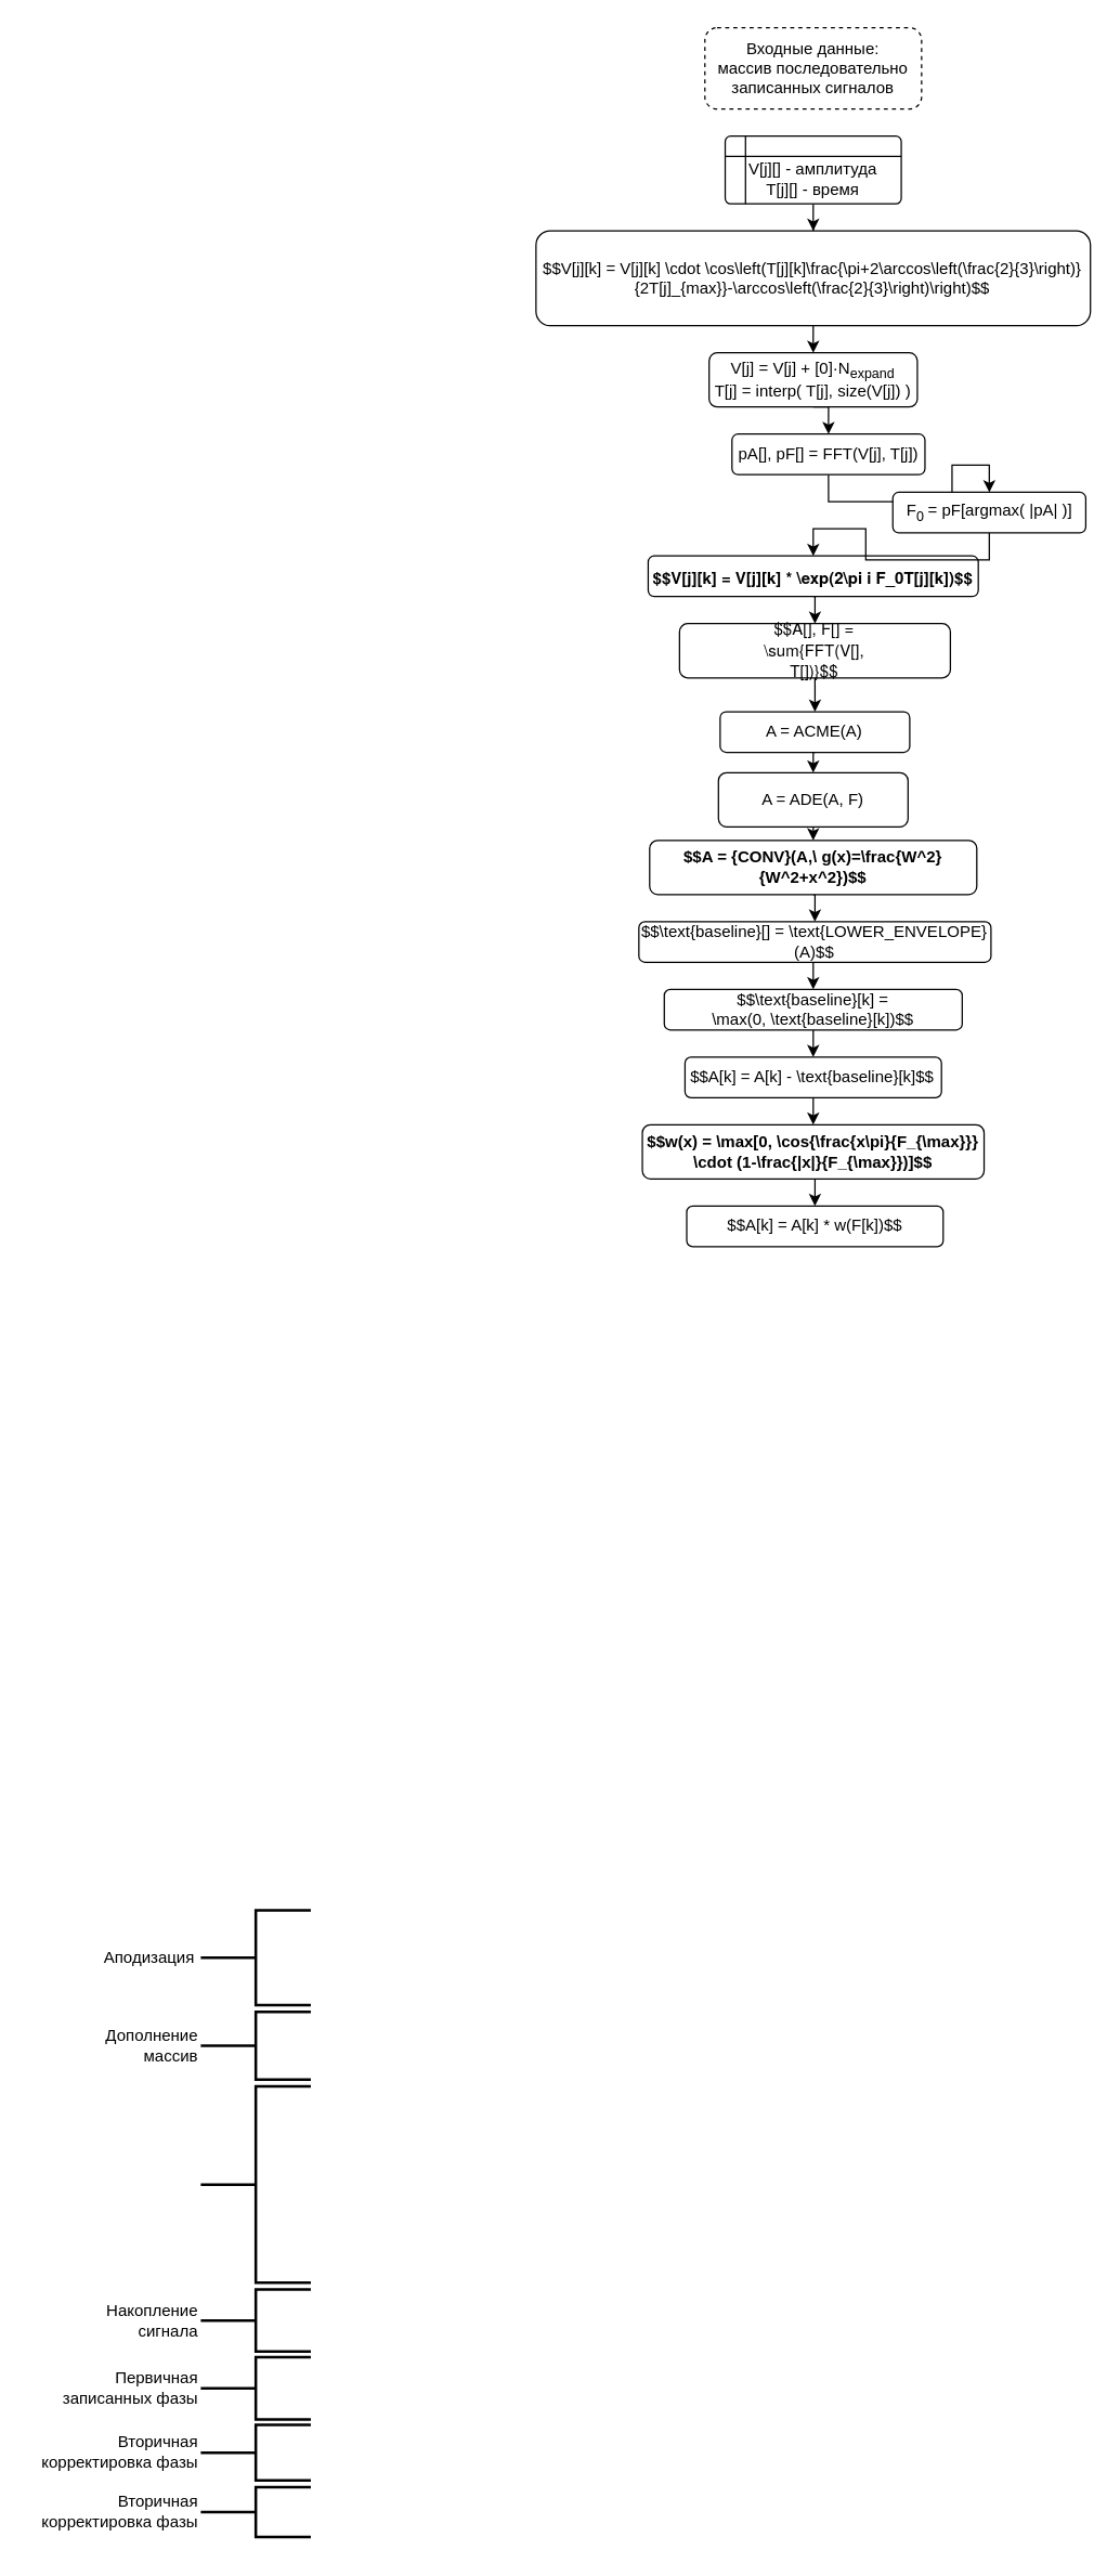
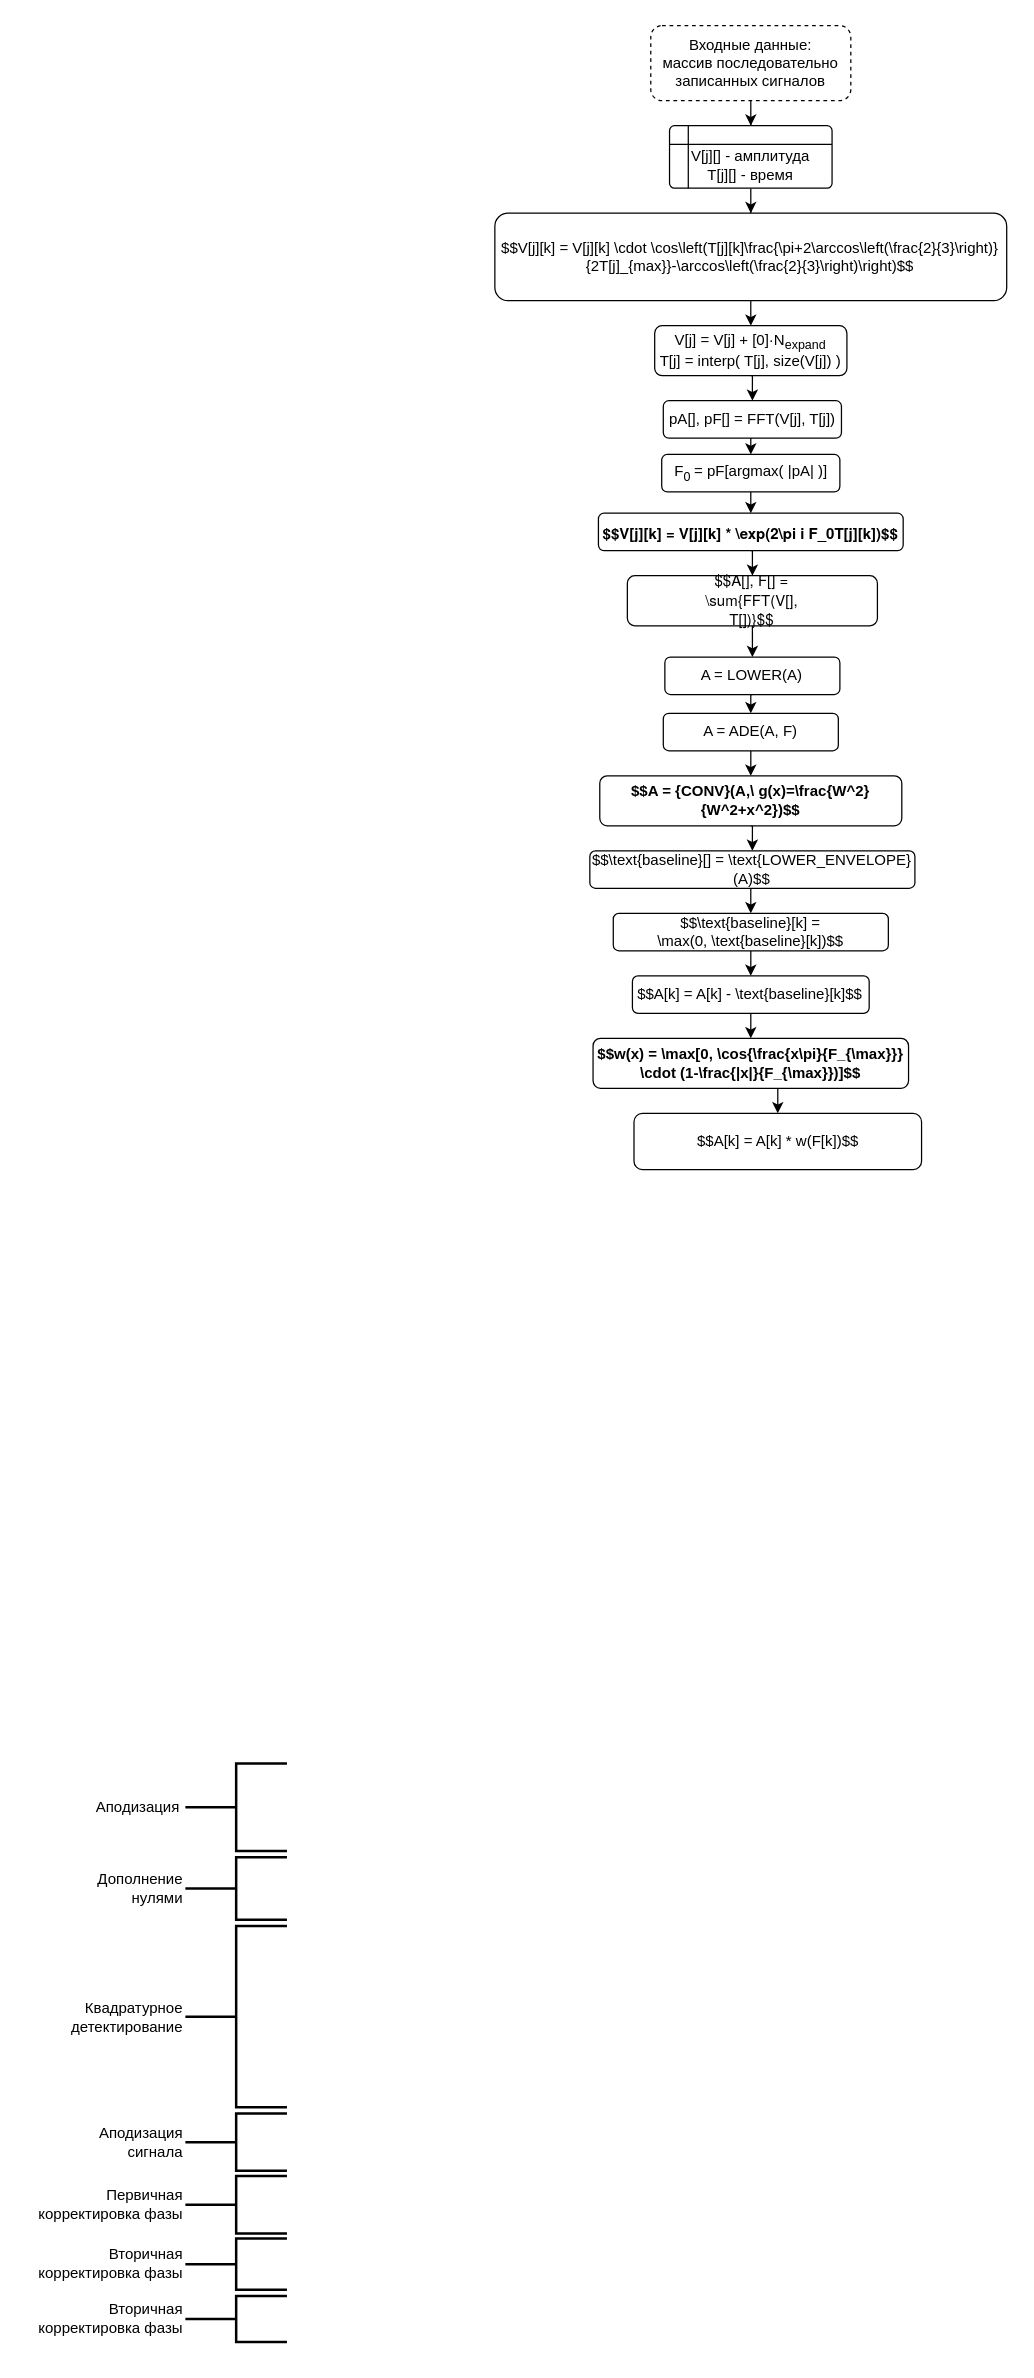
  <mxCell id="0" />
  <mxCell id="1" parent="0" />
+ <mxCell id="2" value="" style="edgeStyle=orthogonalEdgeStyle;rounded=0;orthogonalLoop=1;jettySize=auto;html=1;" edge="1" parent="1" source="3" target="5"><mxGeometry relative="1" as="geometry" /></mxCell>
  <mxCell id="3" value="Входные данные:&lt;br&gt;массив последовательно записанных сигналов" style="rounded=1;whiteSpace=wrap;html=1;fontSize=12;glass=0;strokeWidth=1;shadow=0;dashed=1;" parent="1" vertex="1"><mxGeometry x="520" y="20" width="160" height="60" as="geometry" /></mxCell>
  <mxCell id="4" style="edgeStyle=orthogonalEdgeStyle;rounded=0;orthogonalLoop=1;jettySize=auto;html=1;exitX=0.5;exitY=1;exitDx=0;exitDy=0;" edge="1" parent="1" source="5" target="7"><mxGeometry relative="1" as="geometry" /></mxCell>
  <mxCell id="5" value="&lt;span style=&quot;font-weight: normal&quot;&gt;&lt;br&gt;V[j][] - амплитуда&lt;br&gt;T[j][] - время&lt;/span&gt;" style="shape=internalStorage;whiteSpace=wrap;html=1;dx=15;dy=15;rounded=1;arcSize=8;strokeWidth=1;verticalAlign=middle;fontStyle=1" vertex="1" parent="1"><mxGeometry x="535" y="100" width="130" height="50" as="geometry" /></mxCell>
  <mxCell id="6" style="edgeStyle=orthogonalEdgeStyle;rounded=0;orthogonalLoop=1;jettySize=auto;html=1;exitX=0.5;exitY=1;exitDx=0;exitDy=0;entryX=0.5;entryY=0;entryDx=0;entryDy=0;" edge="1" parent="1" source="7" target="21"><mxGeometry relative="1" as="geometry" /></mxCell>
  <mxCell id="7" value="&lt;font style=&quot;font-size: 12px&quot;&gt;$$V[j][k] = V[j][k] \cdot \cos\left(T[j][k]\frac{\pi+2\arccos\left(\frac{2}{3}\right)}{2T[j]_{max}}-\arccos\left(\frac{2}{3}\right)\right)$$&lt;/font&gt;" style="rounded=1;whiteSpace=wrap;html=1;strokeWidth=1;align=center;" vertex="1" parent="1"><mxGeometry x="395.29" y="170" width="409.39" height="70" as="geometry" /></mxCell>
  <mxCell id="8" style="edgeStyle=orthogonalEdgeStyle;rounded=0;orthogonalLoop=1;jettySize=auto;html=1;exitX=0.5;exitY=1;exitDx=0;exitDy=0;entryX=0.5;entryY=0;entryDx=0;entryDy=0;" edge="1" parent="1" source="9" target="54"><mxGeometry relative="1" as="geometry" /></mxCell>
  <mxCell id="9" value="&lt;p style=&quot;margin: 0px ; font-stretch: normal ; line-height: normal ; font-family: &amp;quot;helvetica neue&amp;quot;&quot;&gt;&lt;font style=&quot;font-size: 12px&quot;&gt;$$V[j][k] = V[j][k] * \exp(2\pi i F_0T[j][k])$$&lt;/font&gt;&lt;/p&gt;" style="rounded=1;whiteSpace=wrap;html=1;strokeWidth=1;fontStyle=1" vertex="1" parent="1"><mxGeometry x="478.13" y="410" width="243.75" height="30" as="geometry" /></mxCell>
  <mxCell id="10" style="edgeStyle=orthogonalEdgeStyle;rounded=0;orthogonalLoop=1;jettySize=auto;html=1;exitX=0.5;exitY=1;exitDx=0;exitDy=0;entryX=0.5;entryY=0;entryDx=0;entryDy=0;" edge="1" parent="1" source="19" target="18"><mxGeometry relative="1" as="geometry"><mxPoint x="599.995" y="350" as="sourcePoint" /></mxGeometry></mxCell>
  <mxCell id="11" value="" style="group" vertex="1" connectable="0" parent="1"><mxGeometry x="90" y="1410" width="139" height="70" as="geometry" /></mxCell>
  <mxCell id="12" value="" style="strokeWidth=2;html=1;shape=mxgraph.flowchart.annotation_2;align=left;labelPosition=right;pointerEvents=1;" vertex="1" parent="11"><mxGeometry x="57.75" width="81.25" height="70" as="geometry" /></mxCell>
  <mxCell id="13" value="Аподизация" style="text;html=1;strokeColor=none;fillColor=none;align=center;verticalAlign=middle;whiteSpace=wrap;rounded=0;" vertex="1" parent="11"><mxGeometry y="31.652" width="40" height="6.087" as="geometry" /></mxCell>
  <mxCell id="14" value="" style="group;align=right;" vertex="1" connectable="0" parent="1"><mxGeometry x="90" y="1485" width="139" height="60" as="geometry" /></mxCell>
  <mxCell id="15" value="" style="strokeWidth=2;html=1;shape=mxgraph.flowchart.annotation_2;align=left;labelPosition=right;pointerEvents=1;" vertex="1" parent="14"><mxGeometry x="57.75" width="81.25" height="50" as="geometry" /></mxCell>
- <mxCell id="16" value="Дополнение массив" style="text;html=1;strokeColor=none;fillColor=none;align=right;verticalAlign=middle;whiteSpace=wrap;rounded=0;" vertex="1" parent="14"><mxGeometry x="-22.25" y="6.31" width="80" height="37.39" as="geometry" /></mxCell>
+ <mxCell id="16" value="Дополнение нулями" style="text;html=1;strokeColor=none;fillColor=none;align=right;verticalAlign=middle;whiteSpace=wrap;rounded=0;" vertex="1" parent="14"><mxGeometry x="-22.25" y="6.31" width="80" height="37.39" as="geometry" /></mxCell>
  <mxCell id="17" style="edgeStyle=orthogonalEdgeStyle;rounded=0;orthogonalLoop=1;jettySize=auto;html=1;exitX=0.5;exitY=1;exitDx=0;exitDy=0;entryX=0.5;entryY=0;entryDx=0;entryDy=0;" edge="1" parent="1" source="18" target="9"><mxGeometry relative="1" as="geometry" /></mxCell>
- <mxCell id="18" value="F&lt;sub&gt;0&amp;nbsp;&lt;/sub&gt;= pF[argmax( |pA| )]" style="rounded=1;whiteSpace=wrap;html=1;strokeWidth=1;" vertex="1" parent="1"><mxGeometry x="658.75" y="363" width="142.5" height="30" as="geometry" /></mxCell>
- <mxCell id="19" value="pA[], pF[] = FFT(V[j], T[j])" style="rounded=1;whiteSpace=wrap;html=1;strokeWidth=1;" vertex="1" parent="1"><mxGeometry x="540.01" y="320" width="142.5" height="30" as="geometry" /></mxCell>
+ <mxCell id="18" value="F&lt;sub&gt;0&amp;nbsp;&lt;/sub&gt;= pF[argmax( |pA| )]" style="rounded=1;whiteSpace=wrap;html=1;strokeWidth=1;" vertex="1" parent="1"><mxGeometry x="528.75" y="363" width="142.5" height="30" as="geometry" /></mxCell>
+ <mxCell id="19" value="pA[], pF[] = FFT(V[j], T[j])" style="rounded=1;whiteSpace=wrap;html=1;strokeWidth=1;" vertex="1" parent="1"><mxGeometry x="530.01" y="320" width="142.5" height="30" as="geometry" /></mxCell>
  <mxCell id="20" style="edgeStyle=orthogonalEdgeStyle;rounded=0;orthogonalLoop=1;jettySize=auto;html=1;exitX=0.5;exitY=1;exitDx=0;exitDy=0;entryX=0.5;entryY=0;entryDx=0;entryDy=0;" edge="1" parent="1" source="21" target="19"><mxGeometry relative="1" as="geometry" /></mxCell>
  <mxCell id="21" value="V[j] = V[j] + [0]&lt;span style=&quot;color: rgba(0 , 0 , 0 , 0) ; font-family: monospace ; font-size: 0px&quot;&gt;%3CmxGraphModel%3E%3Croot%3E%3CmxCell%20id%3D%220%22%2F%3E%3CmxCell%20id%3D%221%22%20parent%3D%220%22%2F%3E%3CmxCell%20id%3D%222%22%20value%3D%22a%20%3D%20acos(2%2F3)%26lt%3Bbr%26gt%3BV%5Bk%5D%20%3D%20V%5Bk%5D%20*%20cos(%20t%26lt%3Bsub%26gt%3Bk%26lt%3B%2Fsub%26gt%3B%C2%B7(PI%20%2B%202a)%2F2t%26lt%3Bsub%26gt%3Bmax%26lt%3B%2Fsub%26gt%3B%20-%20a)%22%20style%3D%22rounded%3D1%3BwhiteSpace%3Dwrap%3Bhtml%3D1%3BstrokeWidth%3D1%3Balign%3Dcenter%3B%22%20vertex%3D%221%22%20parent%3D%221%22%3E%3CmxGeometry%20x%3D%22112.5%22%20y%3D%22290%22%20width%3D%22235%22%20height%3D%2240%22%20as%3D%22geometry%22%2F%3E%3C%2FmxCell%3E%3C%2Froot%3E%3C%2FmxGraphModel%3E&lt;/span&gt;·N&lt;sub&gt;expand&lt;/sub&gt;&lt;br&gt;T[j] = interp( T[j], size(V[j]) )" style="rounded=1;whiteSpace=wrap;html=1;strokeWidth=1;align=center;" vertex="1" parent="1"><mxGeometry x="523.13" y="260" width="153.75" height="40" as="geometry" /></mxCell>
  <mxCell id="22" value="" style="group;align=right;" vertex="1" connectable="0" parent="1"><mxGeometry x="90" y="1690" width="139" height="55" as="geometry" /></mxCell>
  <mxCell id="23" value="" style="strokeWidth=2;html=1;shape=mxgraph.flowchart.annotation_2;align=left;labelPosition=right;pointerEvents=1;" vertex="1" parent="22"><mxGeometry x="57.75" width="81.25" height="45.833" as="geometry" /></mxCell>
- <mxCell id="24" value="Накопление сигнала" style="text;html=1;strokeColor=none;fillColor=none;align=right;verticalAlign=middle;whiteSpace=wrap;rounded=0;" vertex="1" parent="22"><mxGeometry x="-22.25" y="5.784" width="80" height="34.274" as="geometry" /></mxCell>
+ <mxCell id="24" value="Аподизация сигнала" style="text;html=1;strokeColor=none;fillColor=none;align=right;verticalAlign=middle;whiteSpace=wrap;rounded=0;" vertex="1" parent="22"><mxGeometry x="-22.25" y="5.784" width="80" height="34.274" as="geometry" /></mxCell>
  <mxCell id="25" value="" style="group" vertex="1" connectable="0" parent="1"><mxGeometry x="40" y="1540" width="189" height="145" as="geometry" /></mxCell>
+ <mxCell id="26" value="Квадратурное&lt;br&gt;детектирование" style="text;html=1;strokeColor=none;fillColor=none;align=right;verticalAlign=middle;whiteSpace=wrap;rounded=0;" vertex="1" parent="25"><mxGeometry y="50.5" width="107.75" height="45" as="geometry" /></mxCell>
  <mxCell id="27" value="" style="strokeWidth=2;html=1;shape=mxgraph.flowchart.annotation_2;align=left;labelPosition=right;pointerEvents=1;" vertex="1" parent="25"><mxGeometry x="107.75" width="81.25" height="145" as="geometry" /></mxCell>
  <mxCell id="28" style="edgeStyle=orthogonalEdgeStyle;rounded=0;orthogonalLoop=1;jettySize=auto;html=1;exitX=0.5;exitY=1;exitDx=0;exitDy=0;entryX=0.5;entryY=0;entryDx=0;entryDy=0;" edge="1" parent="1" source="29" target="34"><mxGeometry relative="1" as="geometry" /></mxCell>
- <mxCell id="29" value="A = ACME(A)" style="rounded=1;whiteSpace=wrap;html=1;strokeWidth=1;" vertex="1" parent="1"><mxGeometry x="531.26" y="525" width="140" height="30" as="geometry" /></mxCell>
+ <mxCell id="29" value="A = LOWER(A)" style="rounded=1;whiteSpace=wrap;html=1;strokeWidth=1;" vertex="1" parent="1"><mxGeometry x="531.26" y="525" width="140" height="30" as="geometry" /></mxCell>
  <mxCell id="30" value="" style="group;align=right;" vertex="1" connectable="0" parent="1"><mxGeometry x="90" y="1740" width="139" height="55" as="geometry" /></mxCell>
  <mxCell id="31" value="" style="strokeWidth=2;html=1;shape=mxgraph.flowchart.annotation_2;align=left;labelPosition=right;pointerEvents=1;" vertex="1" parent="30"><mxGeometry x="57.75" width="81.25" height="45.833" as="geometry" /></mxCell>
- <mxCell id="32" value="Первичная записанных фазы" style="text;html=1;strokeColor=none;fillColor=none;align=right;verticalAlign=middle;whiteSpace=wrap;rounded=0;" vertex="1" parent="30"><mxGeometry x="-70" y="5.78" width="127.75" height="34.27" as="geometry" /></mxCell>
+ <mxCell id="32" value="Первичная корректировка фазы" style="text;html=1;strokeColor=none;fillColor=none;align=right;verticalAlign=middle;whiteSpace=wrap;rounded=0;" vertex="1" parent="30"><mxGeometry x="-70" y="5.78" width="127.75" height="34.27" as="geometry" /></mxCell>
  <mxCell id="33" style="edgeStyle=orthogonalEdgeStyle;rounded=0;orthogonalLoop=1;jettySize=auto;html=1;exitX=0.5;exitY=1;exitDx=0;exitDy=0;entryX=0.5;entryY=0;entryDx=0;entryDy=0;" edge="1" parent="1" source="34" target="39"><mxGeometry relative="1" as="geometry" /></mxCell>
- <mxCell id="34" value="A = ADE(A, F)" style="rounded=1;whiteSpace=wrap;html=1;strokeWidth=1;" vertex="1" parent="1"><mxGeometry x="530.01" y="570" width="140" height="40" as="geometry" /></mxCell>
+ <mxCell id="34" value="A = ADE(A, F)" style="rounded=1;whiteSpace=wrap;html=1;strokeWidth=1;" vertex="1" parent="1"><mxGeometry x="530.01" y="570" width="140" height="30" as="geometry" /></mxCell>
  <mxCell id="35" value="" style="group;align=right;" vertex="1" connectable="0" parent="1"><mxGeometry x="90" y="1790" width="139" height="49" as="geometry" /></mxCell>
  <mxCell id="36" value="" style="strokeWidth=2;html=1;shape=mxgraph.flowchart.annotation_2;align=left;labelPosition=right;pointerEvents=1;" vertex="1" parent="35"><mxGeometry x="57.75" width="81.25" height="40.833" as="geometry" /></mxCell>
  <mxCell id="37" value="Вторичная корректировка фазы" style="text;html=1;strokeColor=none;fillColor=none;align=right;verticalAlign=middle;whiteSpace=wrap;rounded=0;" vertex="1" parent="35"><mxGeometry x="-70" y="5.149" width="127.75" height="30.531" as="geometry" /></mxCell>
  <mxCell id="38" style="edgeStyle=orthogonalEdgeStyle;rounded=0;orthogonalLoop=1;jettySize=auto;html=1;exitX=0.5;exitY=1;exitDx=0;exitDy=0;entryX=0.5;entryY=0;entryDx=0;entryDy=0;" edge="1" parent="1" source="39" target="44"><mxGeometry relative="1" as="geometry" /></mxCell>
  <mxCell id="39" value="$$A = {CONV}(A,\ g(x)=\frac{W^2}{W^2+x^2})$$" style="rounded=1;whiteSpace=wrap;html=1;strokeWidth=1;fontStyle=1" vertex="1" parent="1"><mxGeometry x="479.21" y="620" width="241.57" height="40" as="geometry" /></mxCell>
  <mxCell id="40" value="" style="group;align=right;" vertex="1" connectable="0" parent="1"><mxGeometry x="90" y="1836" width="139" height="44" as="geometry" /></mxCell>
  <mxCell id="41" value="" style="strokeWidth=2;html=1;shape=mxgraph.flowchart.annotation_2;align=left;labelPosition=right;pointerEvents=1;" vertex="1" parent="40"><mxGeometry x="57.75" width="81.25" height="36.667" as="geometry" /></mxCell>
  <mxCell id="42" value="Вторичная корректировка фазы" style="text;html=1;strokeColor=none;fillColor=none;align=right;verticalAlign=middle;whiteSpace=wrap;rounded=0;" vertex="1" parent="40"><mxGeometry x="-70" y="4.624" width="127.75" height="27.416" as="geometry" /></mxCell>
  <mxCell id="43" style="edgeStyle=orthogonalEdgeStyle;rounded=0;orthogonalLoop=1;jettySize=auto;html=1;exitX=0.5;exitY=1;exitDx=0;exitDy=0;entryX=0.5;entryY=0;entryDx=0;entryDy=0;" edge="1" parent="1" source="44" target="46"><mxGeometry relative="1" as="geometry" /></mxCell>
  <mxCell id="44" value="$$\text{baseline}[] = \text{LOWER_ENVELOPE}(A)$$" style="rounded=1;whiteSpace=wrap;html=1;strokeWidth=1;" vertex="1" parent="1"><mxGeometry x="471.26" y="680" width="260" height="30" as="geometry" /></mxCell>
  <mxCell id="45" style="edgeStyle=orthogonalEdgeStyle;rounded=0;orthogonalLoop=1;jettySize=auto;html=1;exitX=0.5;exitY=1;exitDx=0;exitDy=0;entryX=0.5;entryY=0;entryDx=0;entryDy=0;" edge="1" parent="1" source="46" target="48"><mxGeometry relative="1" as="geometry" /></mxCell>
  <mxCell id="46" value="$$\text{baseline}[k] = \max(0,&amp;nbsp;\text{baseline}[k])$$" style="rounded=1;whiteSpace=wrap;html=1;strokeWidth=1;" vertex="1" parent="1"><mxGeometry x="490.01" y="730" width="220" height="30" as="geometry" /></mxCell>
  <mxCell id="47" style="edgeStyle=orthogonalEdgeStyle;rounded=0;orthogonalLoop=1;jettySize=auto;html=1;exitX=0.5;exitY=1;exitDx=0;exitDy=0;entryX=0.5;entryY=0;entryDx=0;entryDy=0;" edge="1" parent="1" source="48" target="50"><mxGeometry relative="1" as="geometry" /></mxCell>
  <mxCell id="48" value="$$A[k] = A[k] - \text{baseline}[k]$$" style="rounded=1;whiteSpace=wrap;html=1;strokeWidth=1;" vertex="1" parent="1"><mxGeometry x="505.31" y="780" width="189.38" height="30" as="geometry" /></mxCell>
  <mxCell id="49" style="edgeStyle=orthogonalEdgeStyle;rounded=0;orthogonalLoop=1;jettySize=auto;html=1;exitX=0.5;exitY=1;exitDx=0;exitDy=0;entryX=0.5;entryY=0;entryDx=0;entryDy=0;" edge="1" parent="1" source="50" target="51"><mxGeometry relative="1" as="geometry" /></mxCell>
  <mxCell id="50" value="$$w(x) = \max[0, \cos{\frac{x\pi}{F_{\max}}} \cdot (1-\frac{|x|}{F_{\max}})]$$" style="rounded=1;whiteSpace=wrap;html=1;strokeWidth=1;fontStyle=1" vertex="1" parent="1"><mxGeometry x="473.83" y="830" width="252.34" height="40" as="geometry" /></mxCell>
- <mxCell id="51" value="$$A[k] = A[k] * w(F[k])$$" style="rounded=1;whiteSpace=wrap;html=1;strokeWidth=1;" vertex="1" parent="1"><mxGeometry x="506.58" y="890" width="189.38" height="30" as="geometry" /></mxCell>
+ <mxCell id="51" value="$$A[k] = A[k] * w(F[k])$$" style="rounded=1;whiteSpace=wrap;html=1;strokeWidth=1;" vertex="1" parent="1"><mxGeometry x="506.58" y="890" width="230" height="45" as="geometry" /></mxCell>
  <mxCell id="52" style="edgeStyle=orthogonalEdgeStyle;rounded=0;orthogonalLoop=1;jettySize=auto;html=1;exitX=0.5;exitY=1;exitDx=0;exitDy=0;" edge="1" parent="1" source="54" target="29"><mxGeometry relative="1" as="geometry"><mxPoint x="560" y="505" as="sourcePoint" /><mxPoint x="721.885" y="525" as="targetPoint" /></mxGeometry></mxCell>
  <mxCell id="53" value="" style="group" vertex="1" connectable="0" parent="1"><mxGeometry x="501.26" y="460" width="200.01" height="40" as="geometry" /></mxCell>
  <mxCell id="54" value="&lt;div style=&quot;text-align: left&quot;&gt;&lt;br&gt;&lt;/div&gt;" style="rounded=1;whiteSpace=wrap;html=1;strokeWidth=1;verticalAlign=middle;" vertex="1" parent="53"><mxGeometry width="200.01" height="40" as="geometry" /></mxCell>
  <mxCell id="55" value="&lt;span style=&quot;font-family: &amp;#34;helvetica neue&amp;#34; ; text-align: left&quot;&gt;$$A[], F[] = \sum{FFT(V[], T[])}$$&lt;/span&gt;" style="text;html=1;strokeColor=none;fillColor=none;align=center;verticalAlign=middle;whiteSpace=wrap;rounded=0;" vertex="1" parent="53"><mxGeometry x="80.01" y="6.667" width="40" height="26.667" as="geometry" /></mxCell>
